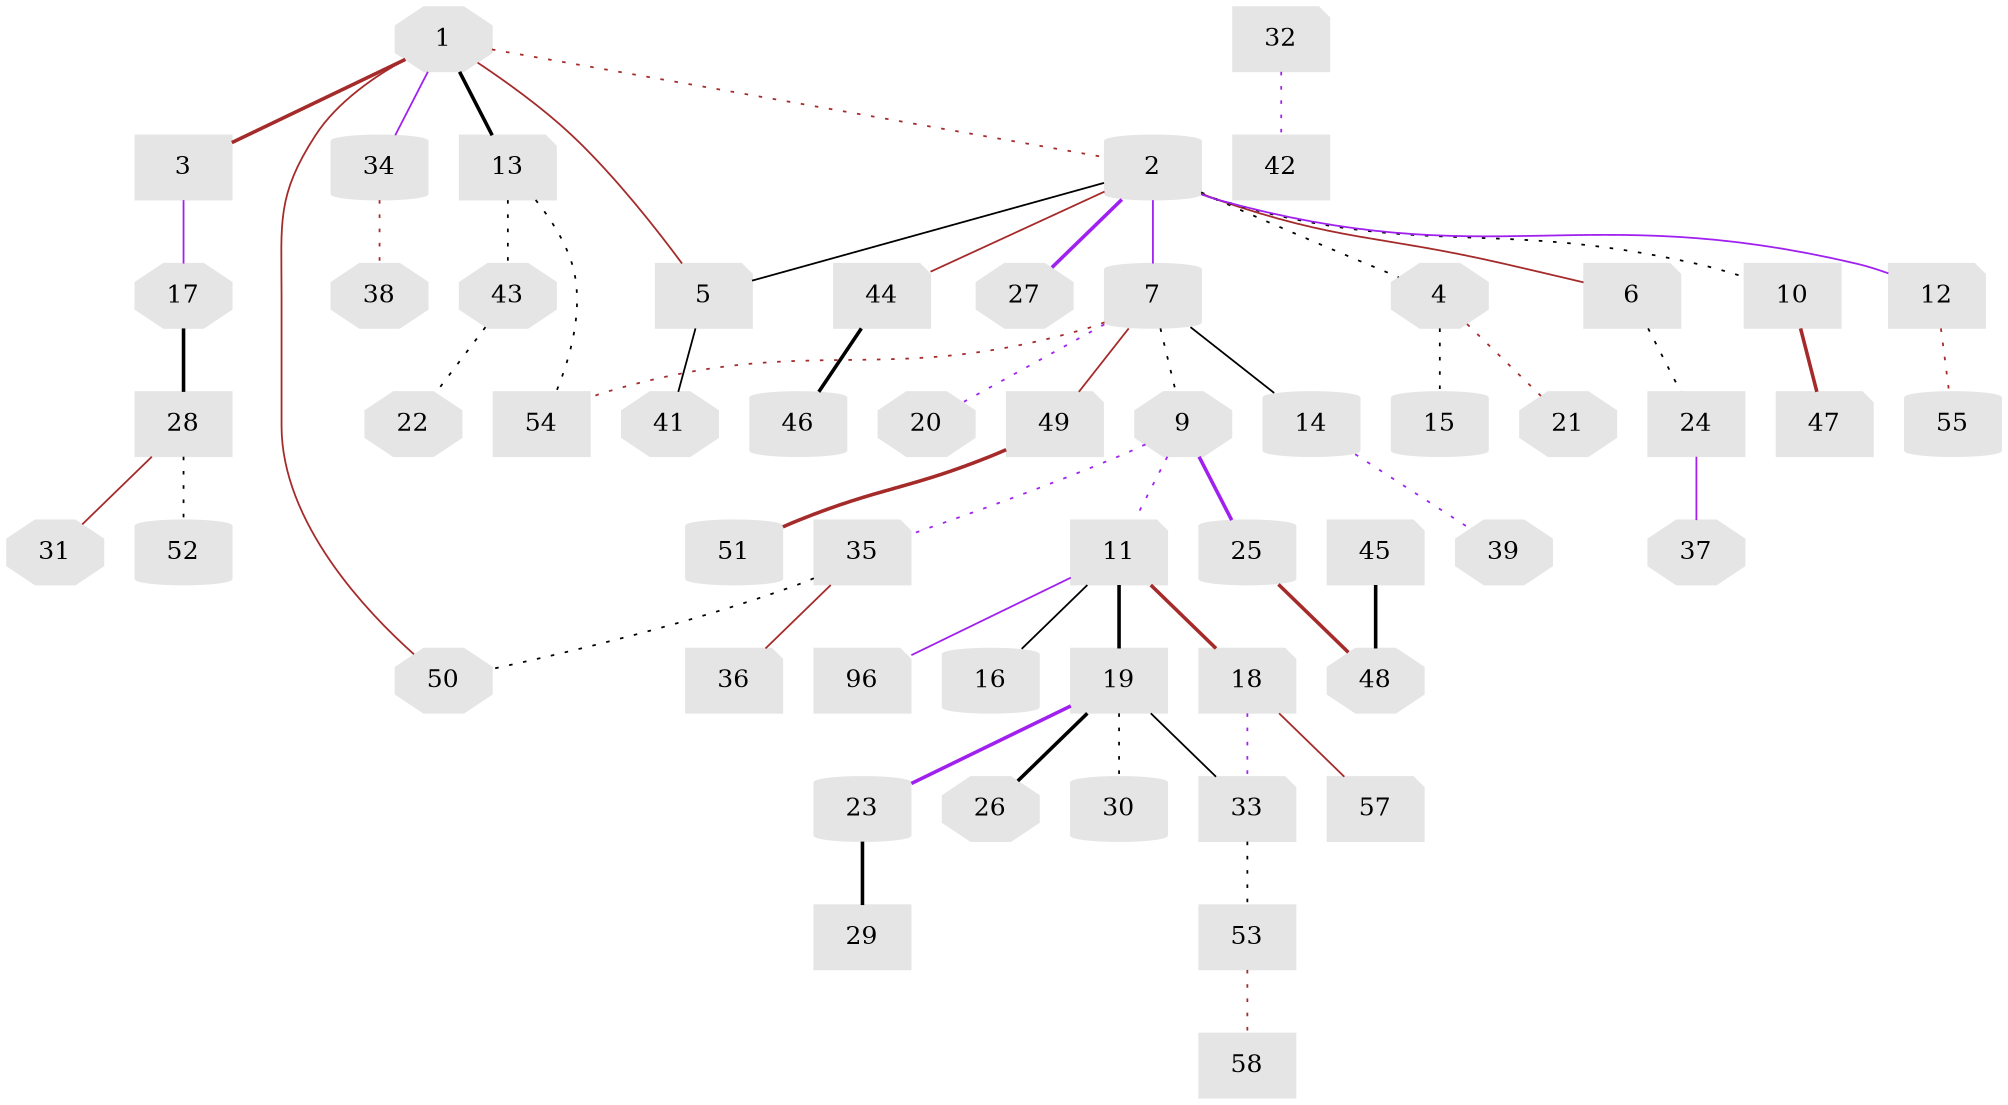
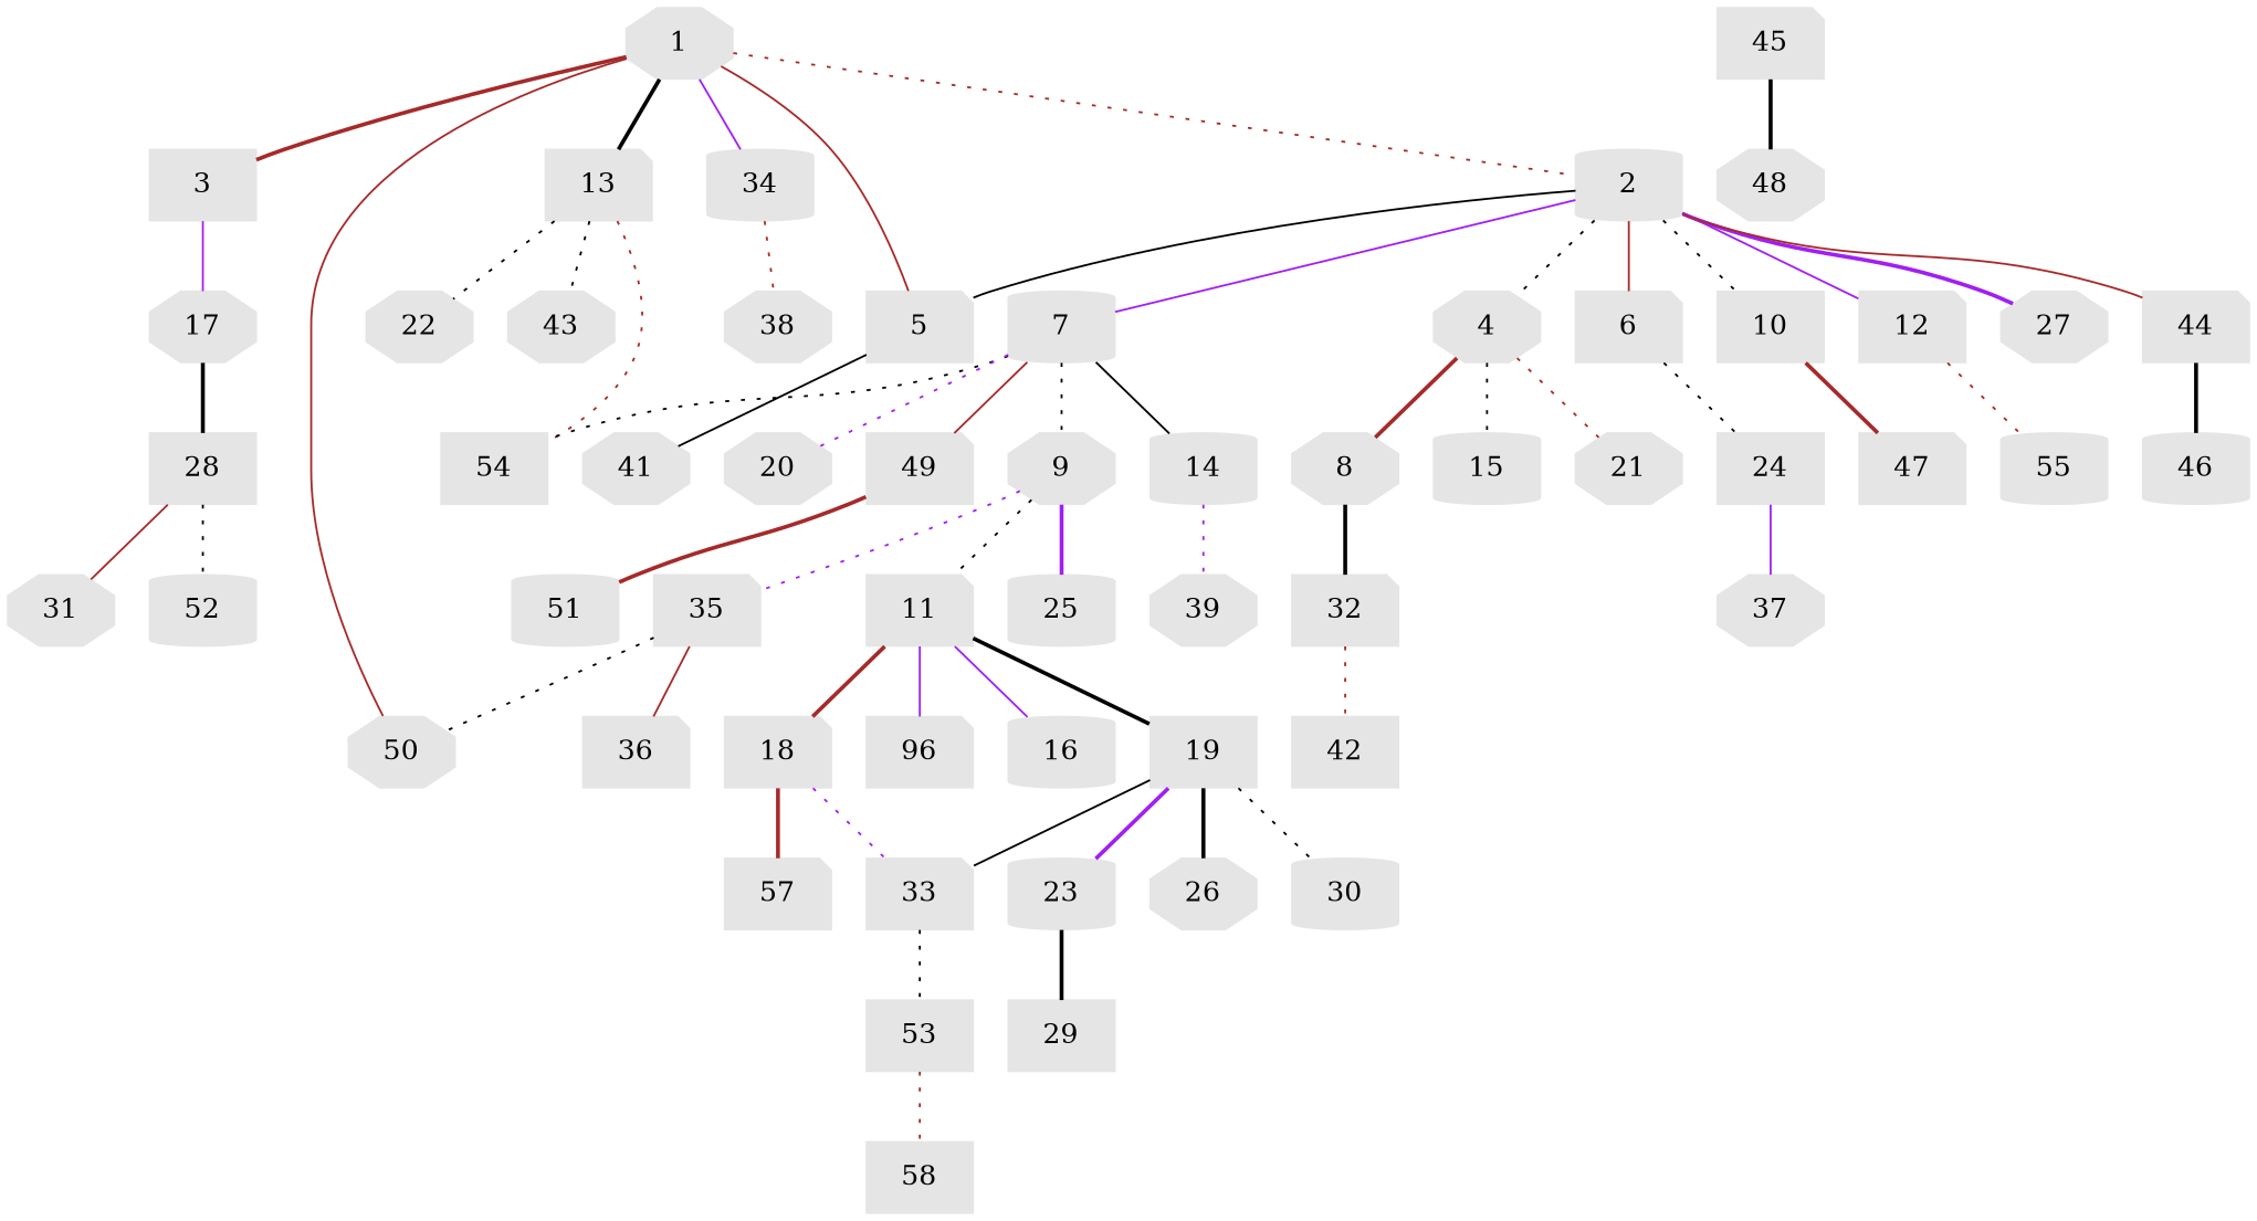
  graph {
    node [color=gray90 shape=octagon style=filled]
    edge [color=black style=dotted]
    2 [shape=cylinder]
    1
    3 [shape=box]
    5 [shape=note]
    13 [shape=note]
    34 [shape=cylinder]
    50
    4
    6 [shape=note]
    7 [shape=cylinder]
    10 [shape=box]
    12 [shape=note]
    27
    44 [shape=note]
    17
    41
    54 [shape=box]
    22
    43
    38
+   8
    15 [shape=cylinder]
    21
    24 [shape=box]
    9
    14 [shape=cylinder]
    20
    49 [shape=note]
    47 [shape=note]
    55 [shape=cylinder]
    46 [shape=cylinder]
    28 [shape=box]
    32 [shape=note]
    37
    11 [shape=note]
    25 [shape=cylinder]
    35 [shape=note]
    39
    51 [shape=cylinder]
    42 [shape=box]
    16 [shape=cylinder]
    18 [shape=note]
    19 [shape=box]
    n44 [label=96 shape=note]
    48
    29 [shape=box]
    36 [shape=note]
    33 [shape=note]
    57 [shape=note]
    23 [shape=cylinder]
    26
    30 [shape=cylinder]
    31
    52 [shape=cylinder]
    53 [shape=box]
    45 [shape=note]
    58 [shape=box]
    2 -- 5 [style=solid]
    2 -- 4
    2 -- 6 [color=brown style=solid]
    2 -- 7 [color=purple style=solid]
    2 -- 10
    2 -- 12 [color=purple style=solid]
    2 -- 27 [color=purple style=bold]
    2 -- 44 [color=brown style=solid]
    1 -- 2 [color=brown]
    1 -- 3 [color=brown style=bold]
    1 -- 5 [color=brown style=solid]
    1 -- 13 [style=bold]
    1 -- 34 [color=purple style=solid]
    1 -- 50 [color=brown style=solid]
    3 -- 17 [color=purple style=solid]
    5 -- 41 [style=solid]
-   13 -- 54
-   43 -- 22
+   13 -- 54 [color=brown]
+   13 -- 22
    13 -- 43
    34 -- 38 [color=brown]
+   4 -- 8 [color=brown style=bold]
    4 -- 15
    4 -- 21 [color=brown]
    6 -- 24
-   7 -- 54 [color=brown]
+   7 -- 54
    7 -- 9
    7 -- 14 [style=solid]
    7 -- 20 [color=purple]
    7 -- 49 [color=brown style=solid]
    10 -- 47 [color=brown style=bold]
    12 -- 55 [color=brown]
    44 -- 46 [style=bold]
    17 -- 28 [style=bold]
+   8 -- 32 [style=bold]
    24 -- 37 [color=purple style=solid]
-   9 -- 11 [color=purple]
+   9 -- 11
    9 -- 25 [color=purple style=bold]
    9 -- 35 [color=purple]
    14 -- 39 [color=purple]
    49 -- 51 [color=brown style=bold]
    28 -- 31 [color=brown style=solid]
    28 -- 52
-   32 -- 42 [color=purple]
-   11 -- 16 [style=solid]
+   32 -- 42 [color=brown]
+   11 -- 16 [color=purple style=solid]
    11 -- 18 [color=brown style=bold]
    11 -- 19 [style=bold]
    11 -- n44 [color=purple style=solid]
-   25 -- 48 [color=brown style=bold]
    35 -- 50
    35 -- 36 [color=brown style=solid]
    18 -- 33 [color=purple]
-   18 -- 57 [color=brown style=solid]
+   18 -- 57 [color=brown style=bold]
    19 -- 33 [style=solid]
    19 -- 23 [color=purple style=bold]
    19 -- 26 [style=bold]
    19 -- 30
    33 -- 53
    23 -- 29 [style=bold]
    53 -- 58 [color=brown]
    45 -- 48 [style=bold]
  }
